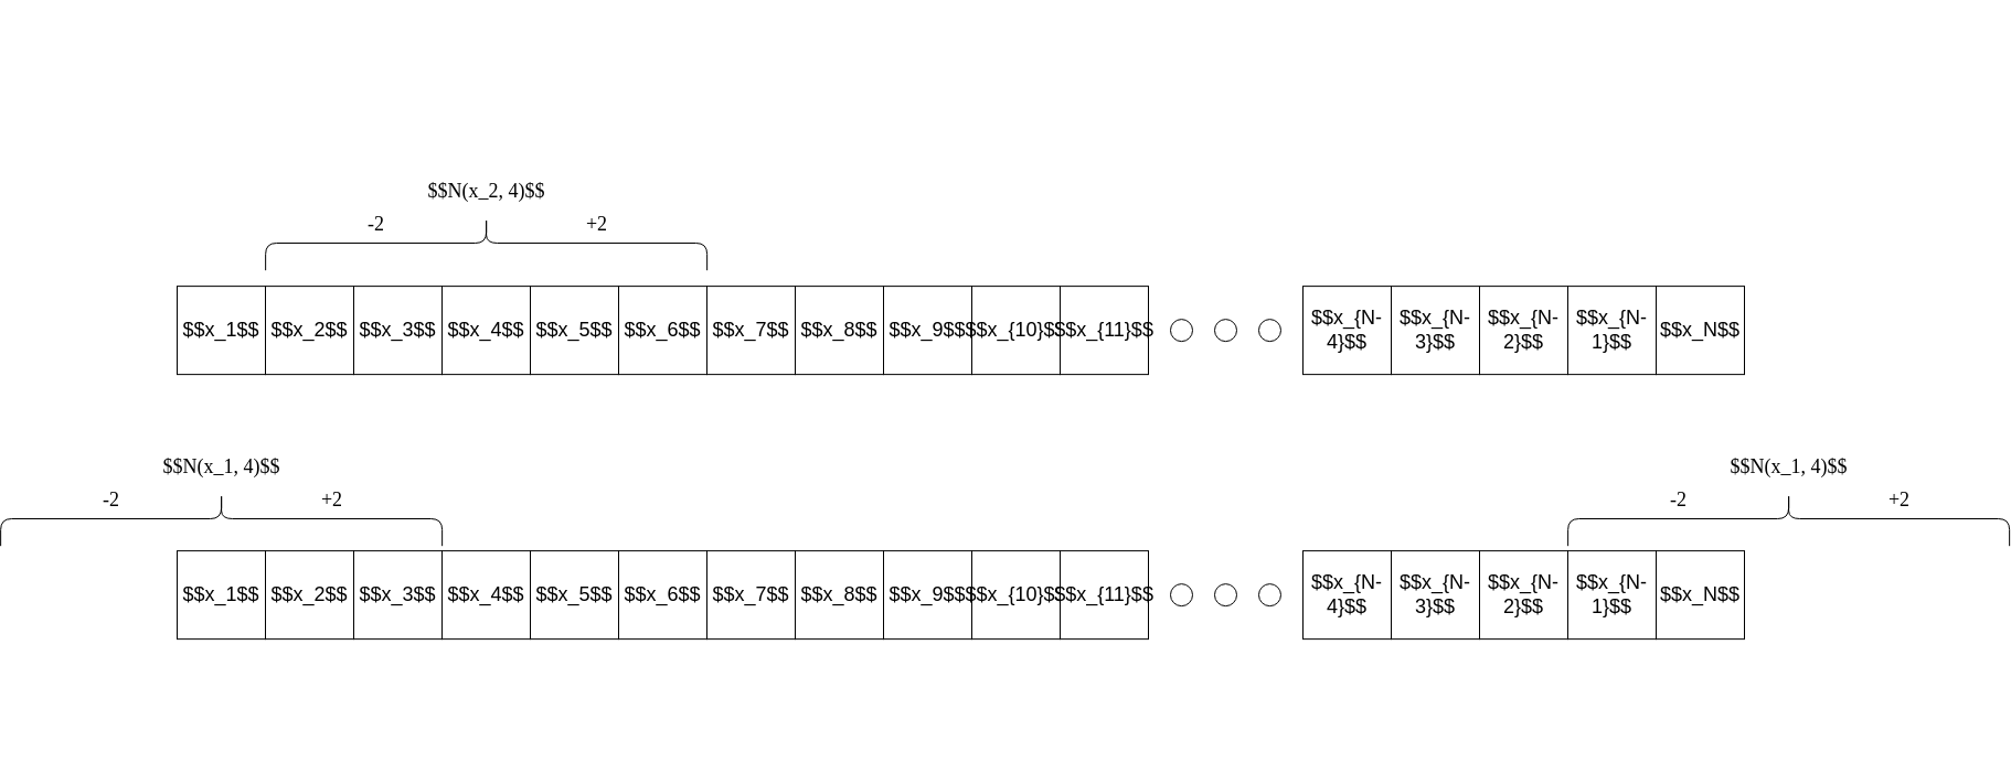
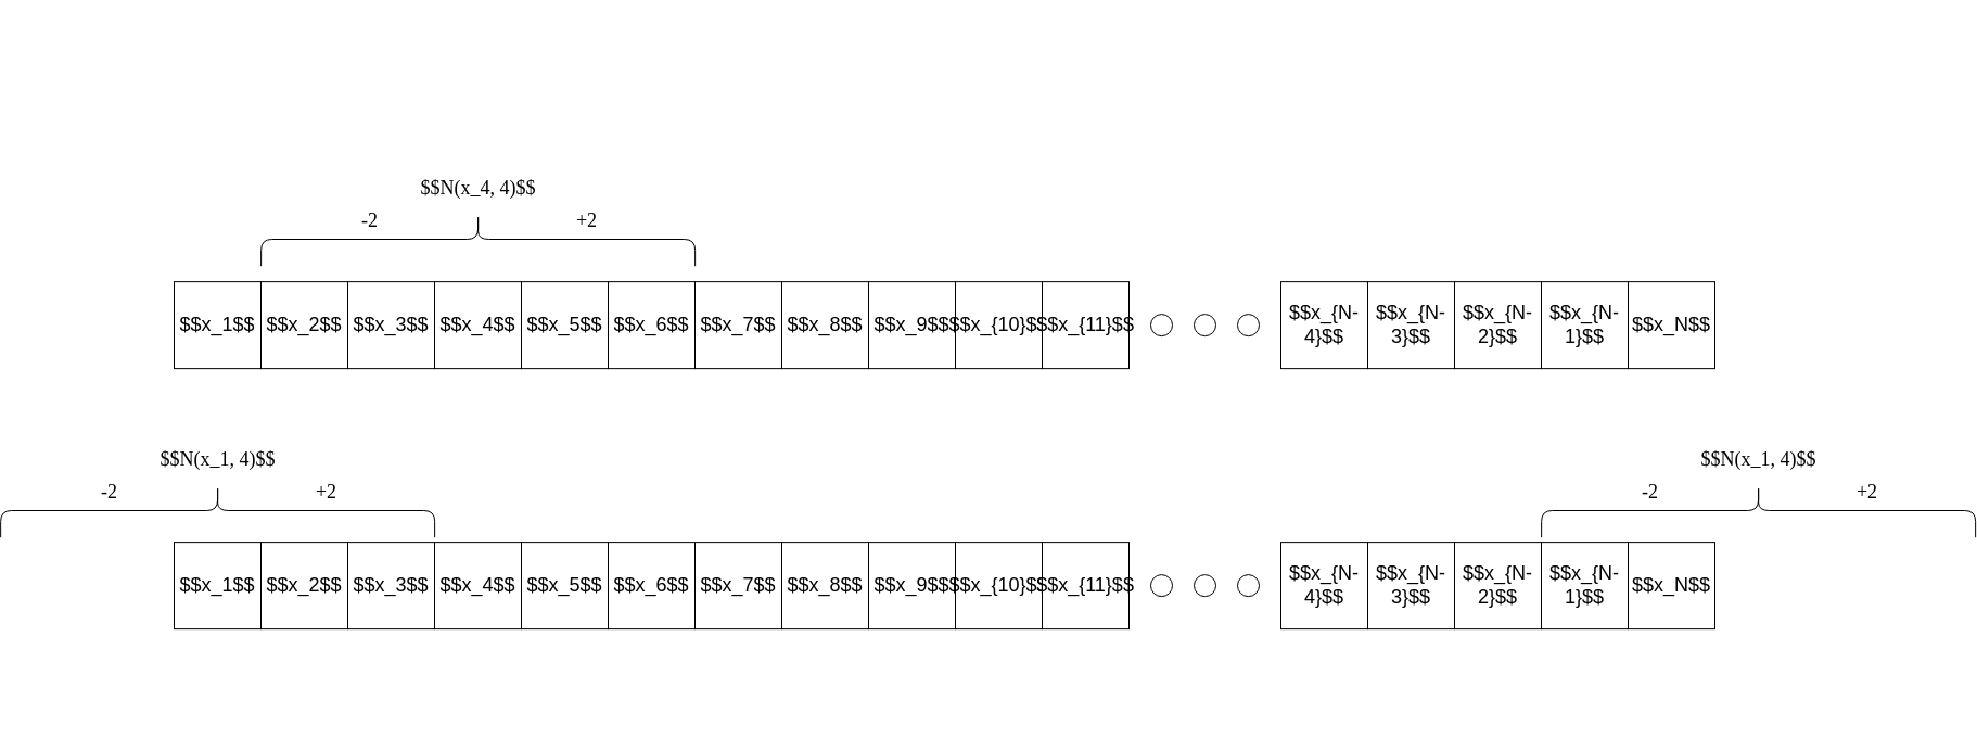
  <mxCell id="0" />
  <mxCell id="1" parent="0" />
  <mxCell id="2" value="&lt;font style=&quot;font-size: 18px&quot;&gt;$$x_1$$&lt;/font&gt;" style="whiteSpace=wrap;html=1;aspect=fixed;" vertex="1" parent="1"><mxGeometry x="100" y="259.12" width="80" height="80" as="geometry" /></mxCell>
  <mxCell id="3" value="&lt;span&gt;&lt;font style=&quot;font-size: 18px&quot;&gt;$$x_2$$&lt;/font&gt;&lt;/span&gt;" style="whiteSpace=wrap;html=1;aspect=fixed;" vertex="1" parent="1"><mxGeometry x="180" y="259.12" width="80" height="80" as="geometry" /></mxCell>
  <mxCell id="4" value="&lt;span&gt;&lt;font style=&quot;font-size: 18px&quot;&gt;$$x_3$$&lt;/font&gt;&lt;/span&gt;" style="whiteSpace=wrap;html=1;aspect=fixed;" vertex="1" parent="1"><mxGeometry x="260" y="259.12" width="80" height="80" as="geometry" /></mxCell>
  <mxCell id="5" value="&lt;span&gt;&lt;font style=&quot;font-size: 18px&quot;&gt;$$x_4$$&lt;/font&gt;&lt;/span&gt;" style="whiteSpace=wrap;html=1;aspect=fixed;" vertex="1" parent="1"><mxGeometry x="340" y="259.12" width="80" height="80" as="geometry" /></mxCell>
  <mxCell id="6" value="&lt;span&gt;&lt;font style=&quot;font-size: 18px&quot;&gt;$$x_5$$&lt;/font&gt;&lt;/span&gt;" style="whiteSpace=wrap;html=1;aspect=fixed;" vertex="1" parent="1"><mxGeometry x="420" y="259.12" width="80" height="80" as="geometry" /></mxCell>
  <mxCell id="7" value="&lt;span&gt;&lt;font style=&quot;font-size: 18px&quot;&gt;$$x_6$$&lt;/font&gt;&lt;/span&gt;" style="whiteSpace=wrap;html=1;aspect=fixed;" vertex="1" parent="1"><mxGeometry x="500" y="259.12" width="80" height="80" as="geometry" /></mxCell>
  <mxCell id="8" value="&lt;span&gt;&lt;font style=&quot;font-size: 18px&quot;&gt;$$x_7$$&lt;/font&gt;&lt;/span&gt;" style="whiteSpace=wrap;html=1;aspect=fixed;" vertex="1" parent="1"><mxGeometry x="580" y="259.12" width="80" height="80" as="geometry" /></mxCell>
  <mxCell id="9" value="&lt;span&gt;&lt;font style=&quot;font-size: 18px&quot;&gt;$$x_8$$&lt;/font&gt;&lt;/span&gt;" style="whiteSpace=wrap;html=1;aspect=fixed;" vertex="1" parent="1"><mxGeometry x="660" y="259.12" width="80" height="80" as="geometry" /></mxCell>
  <mxCell id="10" value="&lt;span&gt;&lt;font style=&quot;font-size: 18px&quot;&gt;$$x_9$$&lt;/font&gt;&lt;/span&gt;" style="whiteSpace=wrap;html=1;aspect=fixed;" vertex="1" parent="1"><mxGeometry x="740" y="259.12" width="80" height="80" as="geometry" /></mxCell>
  <mxCell id="11" value="&lt;span&gt;&lt;font style=&quot;font-size: 18px&quot;&gt;$$x_{10}$$&lt;/font&gt;&lt;/span&gt;" style="whiteSpace=wrap;html=1;aspect=fixed;" vertex="1" parent="1"><mxGeometry x="820" y="259.12" width="80" height="80" as="geometry" /></mxCell>
  <mxCell id="12" value="&lt;span&gt;&lt;font style=&quot;font-size: 18px&quot;&gt;$$x_{11}$$&lt;/font&gt;&lt;/span&gt;" style="whiteSpace=wrap;html=1;aspect=fixed;" vertex="1" parent="1"><mxGeometry x="900" y="259.12" width="80" height="80" as="geometry" /></mxCell>
  <mxCell id="13" value="" style="ellipse;whiteSpace=wrap;html=1;aspect=fixed;" vertex="1" parent="1"><mxGeometry x="1000" y="289.12" width="20" height="20" as="geometry" /></mxCell>
  <mxCell id="14" value="" style="ellipse;whiteSpace=wrap;html=1;aspect=fixed;" vertex="1" parent="1"><mxGeometry x="1040" y="289.12" width="20" height="20" as="geometry" /></mxCell>
  <mxCell id="15" value="" style="ellipse;whiteSpace=wrap;html=1;aspect=fixed;" vertex="1" parent="1"><mxGeometry x="1080" y="289.12" width="20" height="20" as="geometry" /></mxCell>
  <mxCell id="16" value="&lt;span&gt;&lt;font style=&quot;font-size: 18px&quot;&gt;$$x_{N-4}$$&lt;/font&gt;&lt;/span&gt;" style="whiteSpace=wrap;html=1;aspect=fixed;" vertex="1" parent="1"><mxGeometry x="1120" y="259.12" width="80" height="80" as="geometry" /></mxCell>
  <mxCell id="17" value="&lt;font style=&quot;font-size: 18px&quot;&gt;$$x_{N-3}$$&lt;/font&gt;" style="whiteSpace=wrap;html=1;aspect=fixed;" vertex="1" parent="1"><mxGeometry x="1200" y="259.12" width="80" height="80" as="geometry" /></mxCell>
  <mxCell id="18" value="&lt;font style=&quot;font-size: 18px&quot;&gt;$$x_{N-2}$$&lt;/font&gt;" style="whiteSpace=wrap;html=1;aspect=fixed;" vertex="1" parent="1"><mxGeometry x="1280" y="259.12" width="80" height="80" as="geometry" /></mxCell>
  <mxCell id="19" value="&lt;font style=&quot;font-size: 18px&quot;&gt;$$x_{N-1}$$&lt;/font&gt;" style="whiteSpace=wrap;html=1;aspect=fixed;" vertex="1" parent="1"><mxGeometry x="1360" y="259.12" width="80" height="80" as="geometry" /></mxCell>
  <mxCell id="20" value="&lt;span&gt;&lt;font style=&quot;font-size: 18px&quot;&gt;$$x_N$$&lt;/font&gt;&lt;/span&gt;" style="whiteSpace=wrap;html=1;aspect=fixed;" vertex="1" parent="1"><mxGeometry x="1440" y="259.12" width="80" height="80" as="geometry" /></mxCell>
  <mxCell id="21" value="" style="shape=curlyBracket;whiteSpace=wrap;html=1;rounded=1;flipH=1;fontFamily=Lucida Console;fontSize=36;rotation=-90;" vertex="1" parent="1"><mxGeometry x="355.45" y="20" width="49.37" height="400" as="geometry" /></mxCell>
  <mxCell id="22" value="+2" style="text;html=1;align=center;verticalAlign=middle;resizable=0;points=[];autosize=1;strokeColor=none;fillColor=none;fontSize=18;fontFamily=Lucida Console;" vertex="1" parent="1"><mxGeometry x="460" y="188.12" width="40" height="30" as="geometry" /></mxCell>
  <mxCell id="23" value="-2" style="text;html=1;align=center;verticalAlign=middle;resizable=0;points=[];autosize=1;strokeColor=none;fillColor=none;fontSize=18;fontFamily=Lucida Console;" vertex="1" parent="1"><mxGeometry x="260" y="188.12" width="40" height="30" as="geometry" /></mxCell>
- <mxCell id="24" value="$$N(x_2, 4)$$" style="text;html=1;align=center;verticalAlign=middle;resizable=0;points=[];autosize=1;strokeColor=none;fillColor=none;fontSize=18;fontFamily=Lucida Console;" vertex="1" parent="1"><mxGeometry x="300" y="158.12" width="160" height="30" as="geometry" /></mxCell>
+ <mxCell id="24" value="$$N(x_4, 4)$$" style="text;html=1;align=center;verticalAlign=middle;resizable=0;points=[];autosize=1;strokeColor=none;fillColor=none;fontSize=18;fontFamily=Lucida Console;" vertex="1" parent="1"><mxGeometry x="300" y="158.12" width="160" height="30" as="geometry" /></mxCell>
  <mxCell id="25" value="&lt;font style=&quot;font-size: 18px&quot;&gt;$$x_1$$&lt;/font&gt;" style="whiteSpace=wrap;html=1;aspect=fixed;" vertex="1" parent="1"><mxGeometry x="100" y="499.12" width="80" height="80" as="geometry" /></mxCell>
  <mxCell id="26" value="&lt;span&gt;&lt;font style=&quot;font-size: 18px&quot;&gt;$$x_2$$&lt;/font&gt;&lt;/span&gt;" style="whiteSpace=wrap;html=1;aspect=fixed;" vertex="1" parent="1"><mxGeometry x="180" y="499.12" width="80" height="80" as="geometry" /></mxCell>
  <mxCell id="27" value="&lt;span&gt;&lt;font style=&quot;font-size: 18px&quot;&gt;$$x_3$$&lt;/font&gt;&lt;/span&gt;" style="whiteSpace=wrap;html=1;aspect=fixed;" vertex="1" parent="1"><mxGeometry x="260" y="499.12" width="80" height="80" as="geometry" /></mxCell>
  <mxCell id="28" value="&lt;span&gt;&lt;font style=&quot;font-size: 18px&quot;&gt;$$x_4$$&lt;/font&gt;&lt;/span&gt;" style="whiteSpace=wrap;html=1;aspect=fixed;" vertex="1" parent="1"><mxGeometry x="340" y="499.12" width="80" height="80" as="geometry" /></mxCell>
  <mxCell id="29" value="&lt;span&gt;&lt;font style=&quot;font-size: 18px&quot;&gt;$$x_5$$&lt;/font&gt;&lt;/span&gt;" style="whiteSpace=wrap;html=1;aspect=fixed;" vertex="1" parent="1"><mxGeometry x="420" y="499.12" width="80" height="80" as="geometry" /></mxCell>
  <mxCell id="30" value="&lt;span&gt;&lt;font style=&quot;font-size: 18px&quot;&gt;$$x_6$$&lt;/font&gt;&lt;/span&gt;" style="whiteSpace=wrap;html=1;aspect=fixed;" vertex="1" parent="1"><mxGeometry x="500" y="499.12" width="80" height="80" as="geometry" /></mxCell>
  <mxCell id="31" value="&lt;span&gt;&lt;font style=&quot;font-size: 18px&quot;&gt;$$x_7$$&lt;/font&gt;&lt;/span&gt;" style="whiteSpace=wrap;html=1;aspect=fixed;" vertex="1" parent="1"><mxGeometry x="580" y="499.12" width="80" height="80" as="geometry" /></mxCell>
  <mxCell id="32" value="&lt;span&gt;&lt;font style=&quot;font-size: 18px&quot;&gt;$$x_8$$&lt;/font&gt;&lt;/span&gt;" style="whiteSpace=wrap;html=1;aspect=fixed;" vertex="1" parent="1"><mxGeometry x="660" y="499.12" width="80" height="80" as="geometry" /></mxCell>
  <mxCell id="33" value="&lt;span&gt;&lt;font style=&quot;font-size: 18px&quot;&gt;$$x_9$$&lt;/font&gt;&lt;/span&gt;" style="whiteSpace=wrap;html=1;aspect=fixed;" vertex="1" parent="1"><mxGeometry x="740" y="499.12" width="80" height="80" as="geometry" /></mxCell>
  <mxCell id="34" value="&lt;span&gt;&lt;font style=&quot;font-size: 18px&quot;&gt;$$x_{10}$$&lt;/font&gt;&lt;/span&gt;" style="whiteSpace=wrap;html=1;aspect=fixed;" vertex="1" parent="1"><mxGeometry x="820" y="499.12" width="80" height="80" as="geometry" /></mxCell>
  <mxCell id="35" value="&lt;span&gt;&lt;font style=&quot;font-size: 18px&quot;&gt;$$x_{11}$$&lt;/font&gt;&lt;/span&gt;" style="whiteSpace=wrap;html=1;aspect=fixed;" vertex="1" parent="1"><mxGeometry x="900" y="499.12" width="80" height="80" as="geometry" /></mxCell>
  <mxCell id="36" value="" style="ellipse;whiteSpace=wrap;html=1;aspect=fixed;" vertex="1" parent="1"><mxGeometry x="1000" y="529.12" width="20" height="20" as="geometry" /></mxCell>
  <mxCell id="37" value="" style="ellipse;whiteSpace=wrap;html=1;aspect=fixed;" vertex="1" parent="1"><mxGeometry x="1040" y="529.12" width="20" height="20" as="geometry" /></mxCell>
  <mxCell id="38" value="" style="ellipse;whiteSpace=wrap;html=1;aspect=fixed;" vertex="1" parent="1"><mxGeometry x="1080" y="529.12" width="20" height="20" as="geometry" /></mxCell>
  <mxCell id="39" value="&lt;span&gt;&lt;font style=&quot;font-size: 18px&quot;&gt;$$x_{N-4}$$&lt;/font&gt;&lt;/span&gt;" style="whiteSpace=wrap;html=1;aspect=fixed;" vertex="1" parent="1"><mxGeometry x="1120" y="499.12" width="80" height="80" as="geometry" /></mxCell>
  <mxCell id="40" value="&lt;font style=&quot;font-size: 18px&quot;&gt;$$x_{N-3}$$&lt;/font&gt;" style="whiteSpace=wrap;html=1;aspect=fixed;" vertex="1" parent="1"><mxGeometry x="1200" y="499.12" width="80" height="80" as="geometry" /></mxCell>
  <mxCell id="41" value="&lt;font style=&quot;font-size: 18px&quot;&gt;$$x_{N-2}$$&lt;/font&gt;" style="whiteSpace=wrap;html=1;aspect=fixed;" vertex="1" parent="1"><mxGeometry x="1280" y="499.12" width="80" height="80" as="geometry" /></mxCell>
  <mxCell id="42" value="&lt;font style=&quot;font-size: 18px&quot;&gt;$$x_{N-1}$$&lt;/font&gt;" style="whiteSpace=wrap;html=1;aspect=fixed;" vertex="1" parent="1"><mxGeometry x="1360" y="499.12" width="80" height="80" as="geometry" /></mxCell>
  <mxCell id="43" value="&lt;span&gt;&lt;font style=&quot;font-size: 18px&quot;&gt;$$x_N$$&lt;/font&gt;&lt;/span&gt;" style="whiteSpace=wrap;html=1;aspect=fixed;" vertex="1" parent="1"><mxGeometry x="1440" y="499.12" width="80" height="80" as="geometry" /></mxCell>
  <mxCell id="44" value="" style="shape=curlyBracket;whiteSpace=wrap;html=1;rounded=1;flipH=1;fontFamily=Lucida Console;fontSize=36;rotation=-90;" vertex="1" parent="1"><mxGeometry x="115.45" y="270" width="49.37" height="400" as="geometry" /></mxCell>
  <mxCell id="45" value="+2" style="text;html=1;align=center;verticalAlign=middle;resizable=0;points=[];autosize=1;strokeColor=none;fillColor=none;fontSize=18;fontFamily=Lucida Console;" vertex="1" parent="1"><mxGeometry x="220" y="438.12" width="40" height="30" as="geometry" /></mxCell>
  <mxCell id="46" value="-2" style="text;html=1;align=center;verticalAlign=middle;resizable=0;points=[];autosize=1;strokeColor=none;fillColor=none;fontSize=18;fontFamily=Lucida Console;" vertex="1" parent="1"><mxGeometry x="20" y="438.12" width="40" height="30" as="geometry" /></mxCell>
  <mxCell id="47" value="$$N(x_1, 4)$$" style="text;html=1;align=center;verticalAlign=middle;resizable=0;points=[];autosize=1;strokeColor=none;fillColor=none;fontSize=18;fontFamily=Lucida Console;" vertex="1" parent="1"><mxGeometry x="60" y="408.12" width="160" height="30" as="geometry" /></mxCell>
  <mxCell id="48" value="" style="shape=curlyBracket;whiteSpace=wrap;html=1;rounded=1;flipH=1;fontFamily=Lucida Console;fontSize=36;rotation=-90;" vertex="1" parent="1"><mxGeometry x="1535.45" y="270" width="49.37" height="400" as="geometry" /></mxCell>
  <mxCell id="49" value="+2" style="text;html=1;align=center;verticalAlign=middle;resizable=0;points=[];autosize=1;strokeColor=none;fillColor=none;fontSize=18;fontFamily=Lucida Console;" vertex="1" parent="1"><mxGeometry x="1640" y="438.12" width="40" height="30" as="geometry" /></mxCell>
  <mxCell id="50" value="-2" style="text;html=1;align=center;verticalAlign=middle;resizable=0;points=[];autosize=1;strokeColor=none;fillColor=none;fontSize=18;fontFamily=Lucida Console;" vertex="1" parent="1"><mxGeometry x="1440" y="438.12" width="40" height="30" as="geometry" /></mxCell>
  <mxCell id="51" value="$$N(x_1, 4)$$" style="text;html=1;align=center;verticalAlign=middle;resizable=0;points=[];autosize=1;strokeColor=none;fillColor=none;fontSize=18;fontFamily=Lucida Console;" vertex="1" parent="1"><mxGeometry x="1480" y="408.12" width="160" height="30" as="geometry" /></mxCell>
